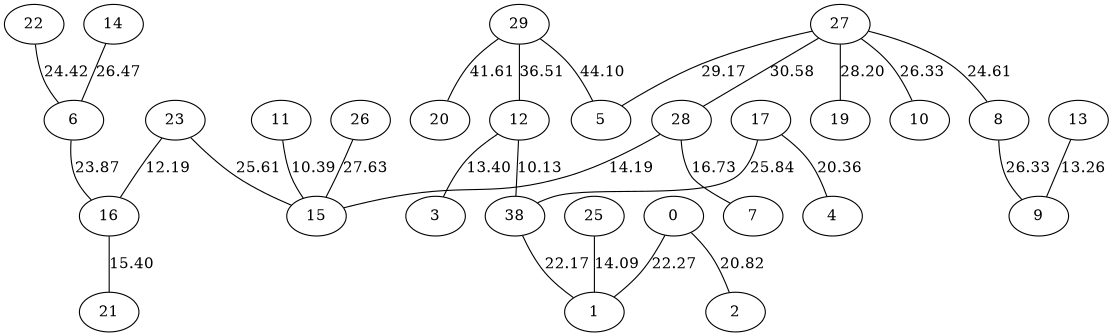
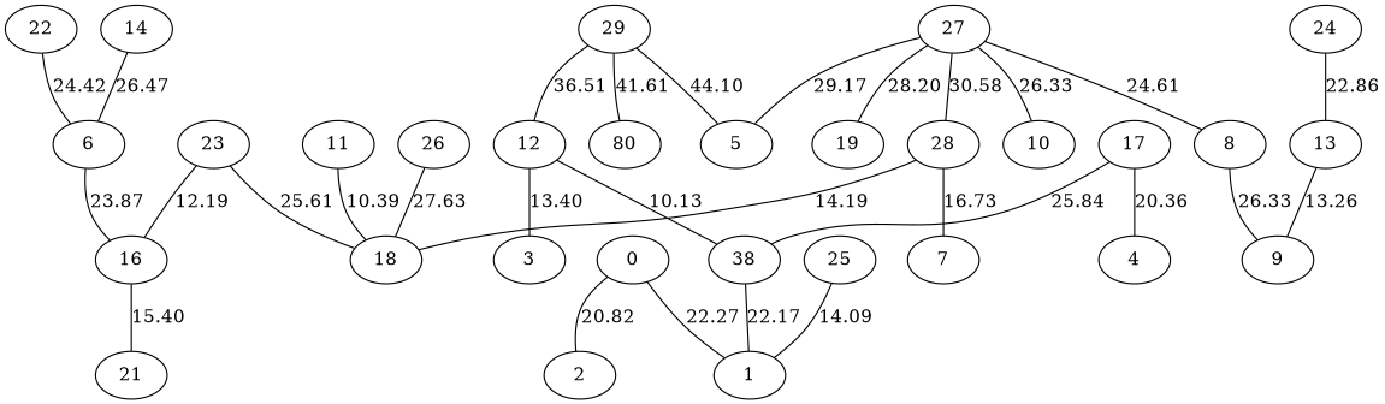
  graph {
    22
    6
    16
    23
-   15
+   15 [label=18]
    21
+   24
    13
    9
    25
    1
    26
    27
    28
    5
    19
    10
    8
    7
    29
-   20
+   20 [label=80]
    12
    3
    n24 [label=38]
    11
    14
    17
    4
    0
    2
    22 -- 6 [label=24.42]
    6 -- 16 [label=23.87]
    16 -- 21 [label=15.40]
    23 -- 16 [label=12.19]
    23 -- 15 [label=25.61]
+   24 -- 13 [label=22.86]
    13 -- 9 [label=13.26]
    25 -- 1 [label=14.09]
    26 -- 15 [label=27.63]
    27 -- 28 [label=30.58]
    27 -- 5 [label=29.17]
    27 -- 19 [label=28.20]
    27 -- 10 [label=26.33]
    27 -- 8 [label=24.61]
    28 -- 15 [label=14.19]
    28 -- 7 [label=16.73]
    8 -- 9 [label=26.33]
    29 -- 5 [label=44.10]
    29 -- 20 [label=41.61]
    29 -- 12 [label=36.51]
    12 -- 3 [label=13.40]
    12 -- n24 [label=10.13]
    n24 -- 1 [label=22.17]
    11 -- 15 [label=10.39]
    14 -- 6 [label=26.47]
    17 -- n24 [label=25.84]
    17 -- 4 [label=20.36]
    0 -- 1 [label=22.27]
    0 -- 2 [label=20.82]
  }
